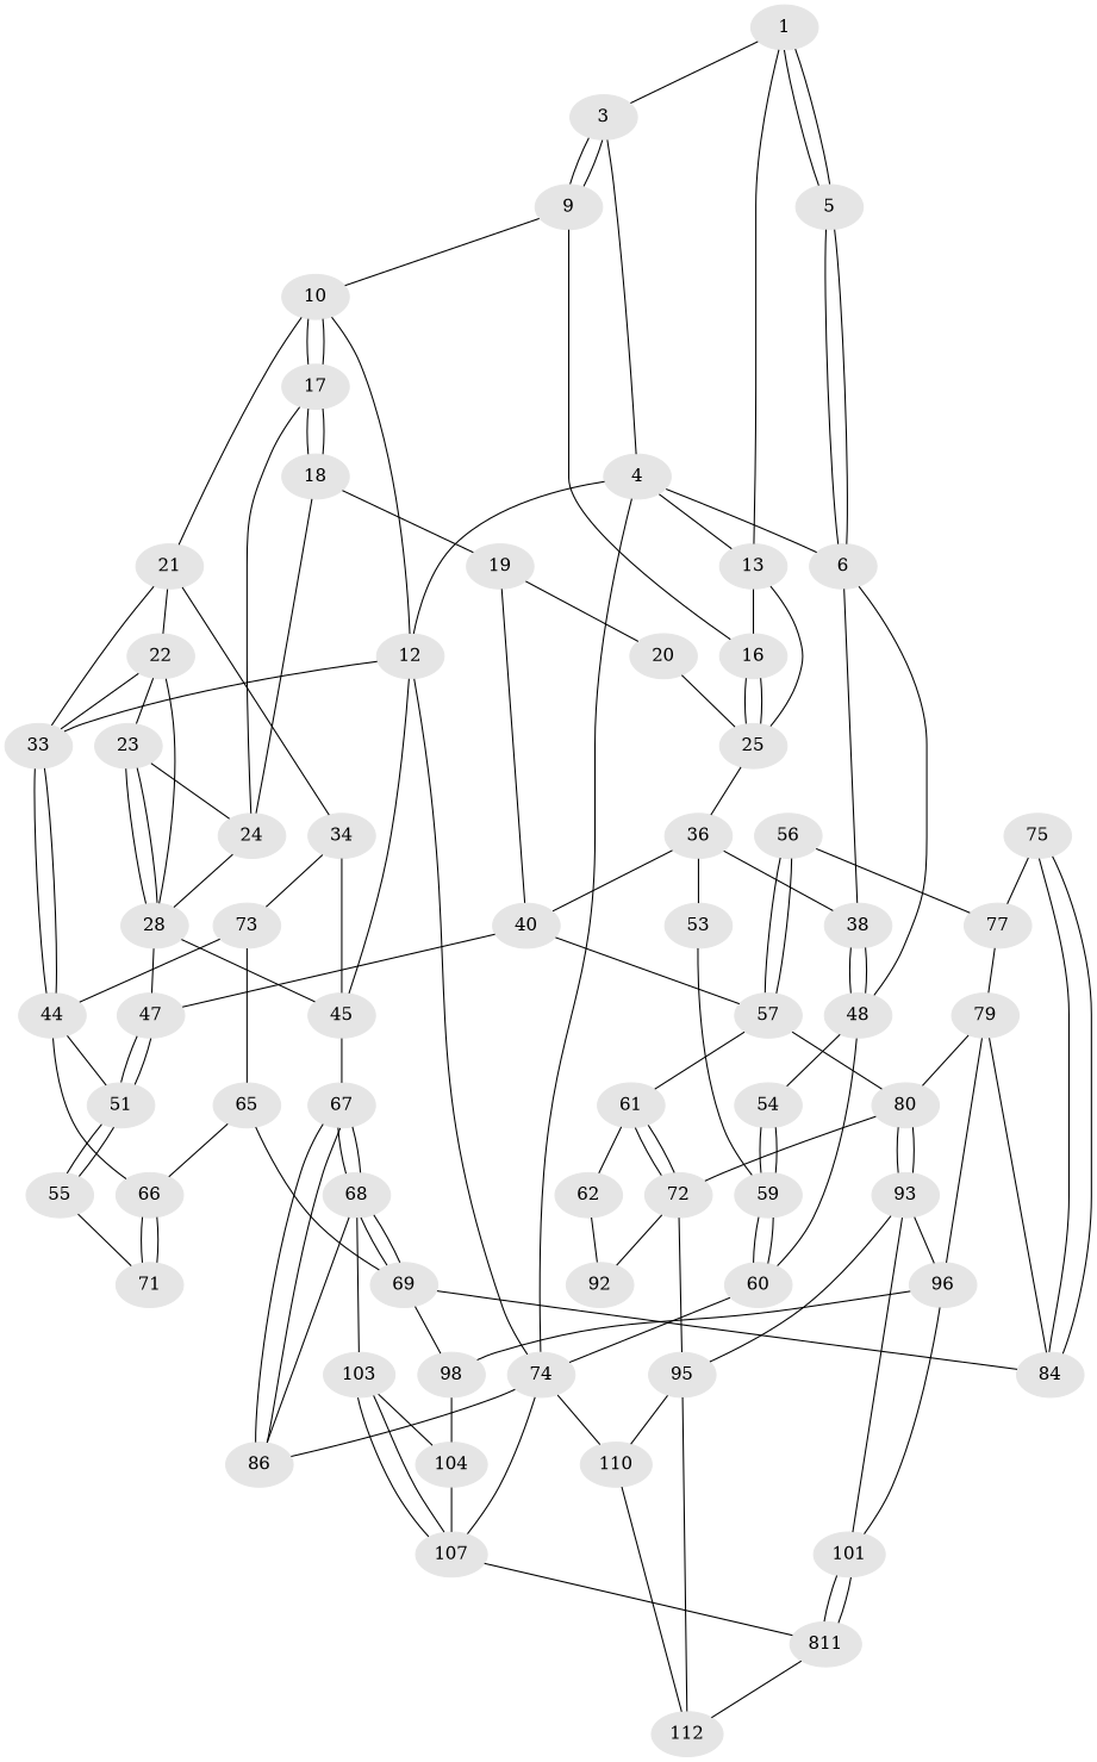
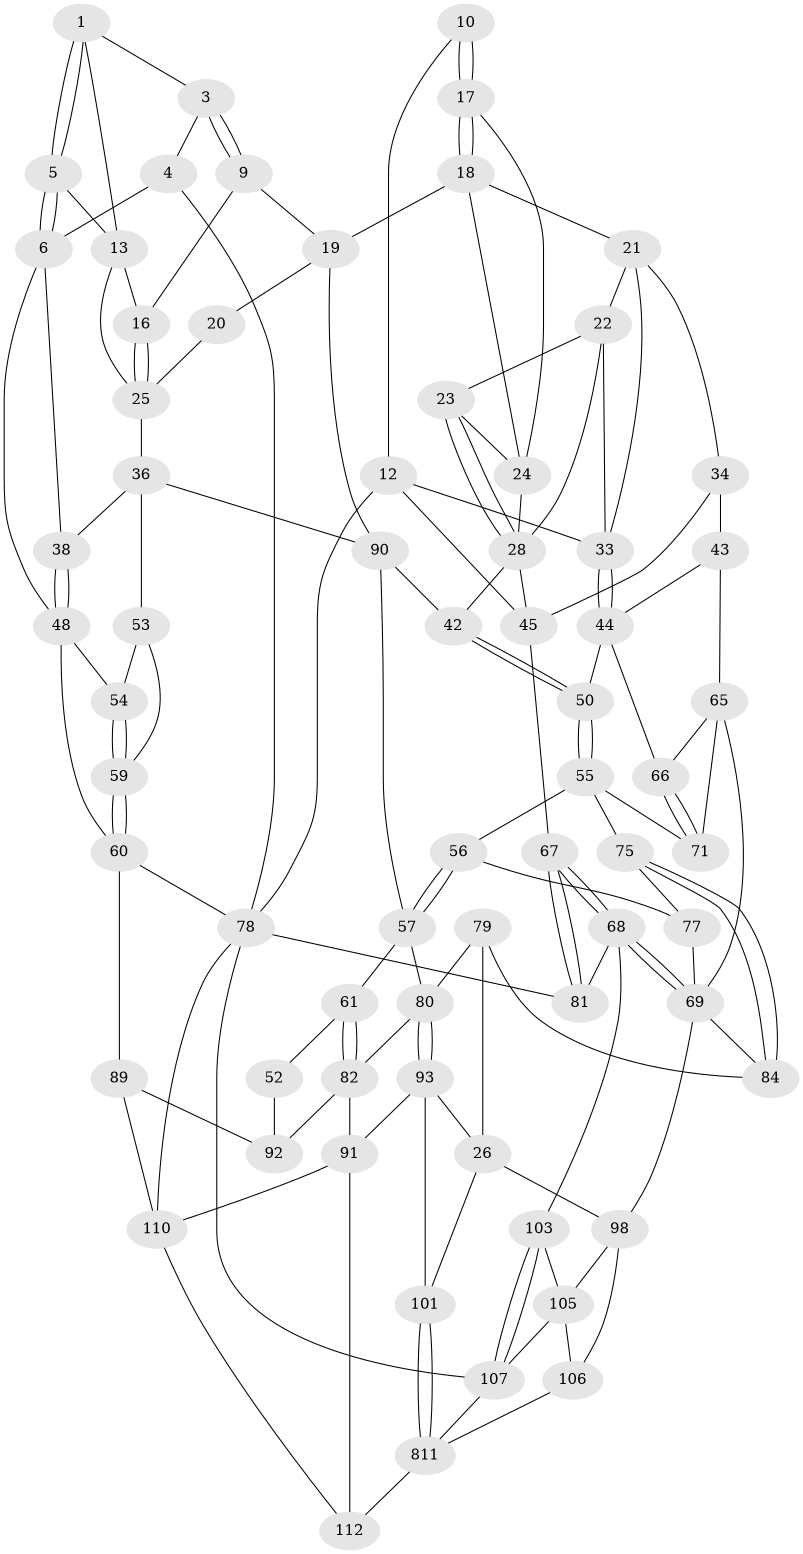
  graph {
    node [color=gray90 style=filled]
    1 [super="+2"]
    3
    5
    13 [super="+14"]
    4 [super="+8"]
    9 [super="+15"]
    6 [super="+7"]
    16
    25 [super="+30"]
    12 [super="+35"]
-   74 [super="+85"]
+   74 [super="+85" label=78]
    10 [super="+11"]
    38
    48 [super="+49"]
    45 [super="+46"]
    33
-   86
+   86 [label=81]
    107 [super="+108"]
    110 [super="+114"]
    54
    60 [super="+73"]
    17
    21 [super="+32"]
    20
    18 [super="+27"]
    24 [super="+26"]
    34 [super="+42"]
    22 [super="+31"]
-   43 [super="+52" label=73]
+   43 [super="+52"]
    67
    36 [super="+37"]
    19 [super="+39"]
    28 [super="+29"]
-   40 [super="+41"]
-   47
+   40 [super="+41" label=90]
+   47 [label=42]
    57 [super="+58"]
    23
    44 [super="+50"]
    53
-   51
+   51 [label=50]
    66
    65 [super="+70"]
    59 [super="+64"]
    61
    80 [super="+81"]
    71
    69 [super="+83"]
    55 [super="+72"]
    68 [super="+102"]
+   89 [super="+97"]
    56
    75 [super="+76"]
    77 [super="+78"]
    84
    79 [super="+87"]
-   62 [super="+90"]
-   82 [super="+91" label=72]
+   62 [super="+90" label=52]
+   82 [super="+91"]
    93 [super="+94"]
    92
-   95 [super="+109"]
+   95 [super="+109" label=91]
    98 [super="+99"]
    103
-   104 [super="+105"]
+   104 [super="+105" label=105]
+   106
    n65 [label=811 super="+113"]
    112
-   96 [super="+100"]
+   96 [super="+100" label=26]
    101
    1 -- 3
    1 -- 5
    1 -- 5
    1 -- 13
    3 -- 4
    3 -- 9
    3 -- 9
-   4 -- 13
+   5 -- 13
    5 -- 6
    5 -- 6
    13 -- 16
    13 -- 25
    4 -- 6
-   4 -- 12
    4 -- 74
    9 -- 16
-   9 -- 10
+   9 -- 19
    6 -- 38
    6 -- 48
    16 -- 25
    16 -- 25
    25 -- 36
    12 -- 74
    12 -- 45
    12 -- 33
    74 -- 86
    74 -- 107
    74 -- 110
    10 -- 12
    10 -- 17
    10 -- 17
-   10 -- 21
+   18 -- 21
    38 -- 48
    38 -- 48
    48 -- 54
    48 -- 60
    45 -- 67
    33 -- 44
    33 -- 44
    107 -- n65
    110 -- 112
    54 -- 59
    54 -- 59
    60 -- 74
+   60 -- 89
    17 -- 18
    17 -- 18
    17 -- 24
    21 -- 33
    21 -- 34
    21 -- 22
    20 -- 25
    18 -- 24
    18 -- 19 [weight=2]
    24 -- 28
    34 -- 45
    34 -- 43
    22 -- 33
    22 -- 28
    22 -- 23
    43 -- 44
    43 -- 65
    67 -- 86
    67 -- 86
    67 -- 68
    67 -- 68
    36 -- 38
    36 -- 40
    36 -- 53
    19 -- 20
    19 -- 40
    28 -- 45
    28 -- 47
    40 -- 47
    40 -- 57
    47 -- 51
    47 -- 51
    57 -- 61
    57 -- 80
    23 -- 24
    23 -- 28
    23 -- 28
    44 -- 51
    44 -- 66
+   53 -- 54
    53 -- 59
    51 -- 55
    51 -- 55
    66 -- 71
    66 -- 71
    65 -- 66
+   65 -- 71
    65 -- 69
    59 -- 60
    59 -- 60
    61 -- 62
    61 -- 82
    61 -- 82
    80 -- 82
    80 -- 93
    80 -- 93
    69 -- 84
    69 -- 98
    55 -- 71
+   55 -- 56
+   55 -- 75
    68 -- 86
    68 -- 69
    68 -- 69
    68 -- 103
+   89 -- 110
+   89 -- 92
    56 -- 57
    56 -- 57
    56 -- 77
    75 -- 77 [weight=2]
    75 -- 84
    75 -- 84
-   77 -- 79
+   77 -- 69
    79 -- 80
    79 -- 84
    79 -- 96
    62 -- 92
    82 -- 92
    82 -- 95
    93 -- 95
    93 -- 96
    93 -- 101
    95 -- 110
    95 -- 112
    98 -- 104
+   98 -- 106
    103 -- 107
    103 -- 107
    103 -- 104
    104 -- 107
+   104 -- 106
+   106 -- n65
    n65 -- 112
    96 -- 98
    96 -- 101
    101 -- n65
    101 -- n65
  }
